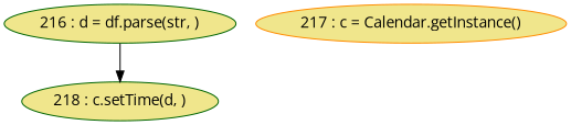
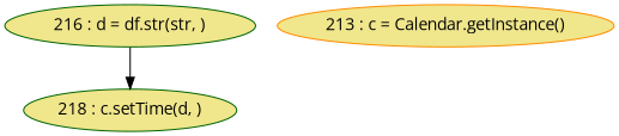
  digraph {
    fontname="Open Sans"
    node [style=filled fillcolor=khaki color=darkgreen fontname="Open Sans"]
-   "216 : d = df.parse(str, )"
+   "216 : d = df.parse(str, )" [label="216 : d = df.str(str, )"]
    "218 : c.setTime(d, )"
-   "217 : c = Calendar.getInstance()" [color=darkorange]
+   "217 : c = Calendar.getInstance()" [color=darkorange label="213 : c = Calendar.getInstance()"]
    "216 : d = df.parse(str, )" -> "218 : c.setTime(d, )" [fontname="Open Sans"]
  }
